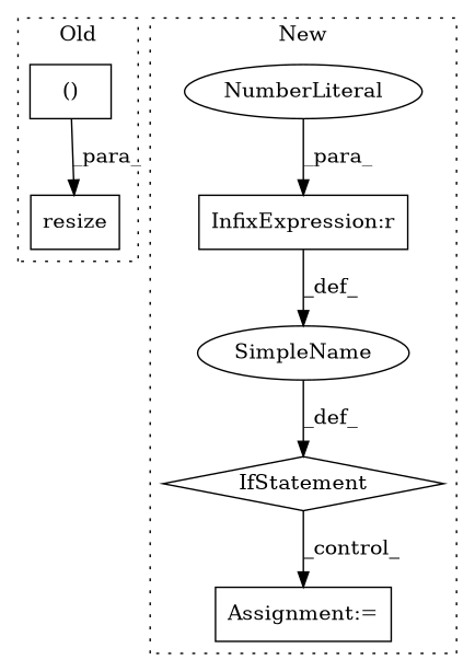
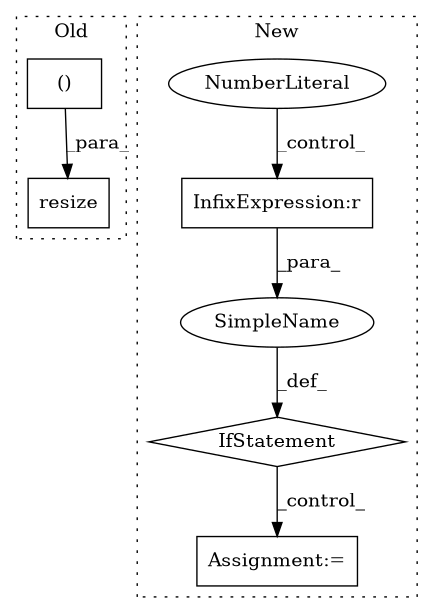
  digraph {
    node [l=1 shape=box]
    n1 [a=32 l="14,2" label=resize s="1036,1104"]
    n2 [a=106 l=54 label="()" s=1050]
    n3 [a=25 l="4,2" label=IfStatement s="1331,1360" shape=diamond]
    n4 [a=7 label="Assignment:=" s=1376]
    n5 [a=42 label=SimpleName shape=ellipse l=""]
    n6 [a=27 l=3 label="InfixExpression:r" s=1355]
    n7 [a=34 label=NumberLiteral s=1358 shape=ellipse]
    subgraph cluster_1 {
      label=Old
      style=dotted
      n1
      n2
    }
    subgraph cluster_2 {
      label=New
      style=dotted
      n3
      n4
      n5
      n6
      n7
    }
    n2 -> n1 [label=_para_]
    n3 -> n4 [label=_control_]
    n5 -> n3 [label=_def_]
-   n6 -> n5 [label=_def_]
-   n7 -> n6 [label=_para_]
+   n6 -> n5 [label=_para_]
+   n7 -> n6 [label=_control_]
  }
